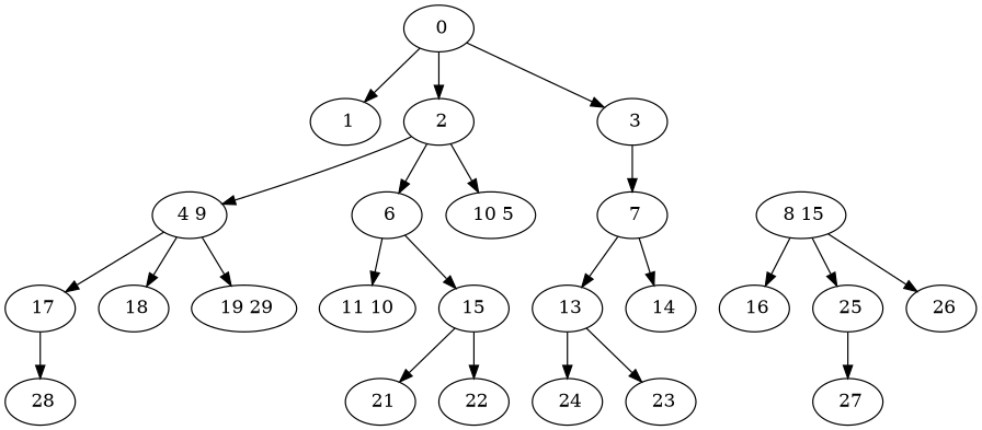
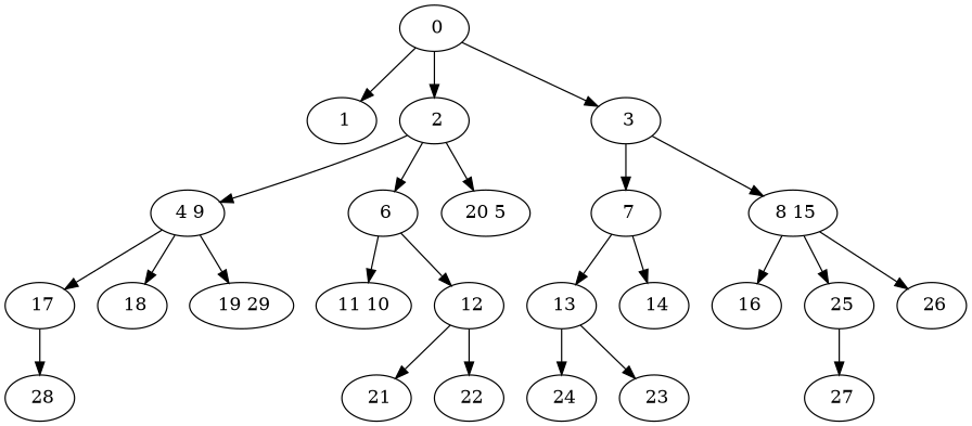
  digraph {
    " 0"
    " 1"
    " 2"
    " 3"
    " 4 9"
    " 6"
-   " 10 5"
+   " 10 5" [label="20 5"]
    " 7"
    " 8 15"
    " 17"
    " 18"
    " 19 29"
    n13 [label="11 10"]
-   " 12" [label=15]
+   " 12"
    " 13"
    " 14"
    " 16"
    " 25"
    " 26"
    " 28"
    " 21"
    " 22"
    " 24"
    " 23"
    " 27"
    " 0" -> " 1"
    " 0" -> " 2"
    " 0" -> " 3"
    " 2" -> " 4 9"
    " 2" -> " 6"
    " 2" -> " 10 5"
    " 3" -> " 7"
+   " 3" -> " 8 15"
    " 4 9" -> " 17"
    " 4 9" -> " 18"
    " 4 9" -> " 19 29"
    " 6" -> n13
    " 6" -> " 12"
    " 7" -> " 13"
    " 7" -> " 14"
    " 8 15" -> " 16"
    " 8 15" -> " 25"
    " 8 15" -> " 26"
    " 17" -> " 28"
    " 12" -> " 21"
    " 12" -> " 22"
    " 13" -> " 24"
    " 13" -> " 23"
    " 25" -> " 27"
  }
